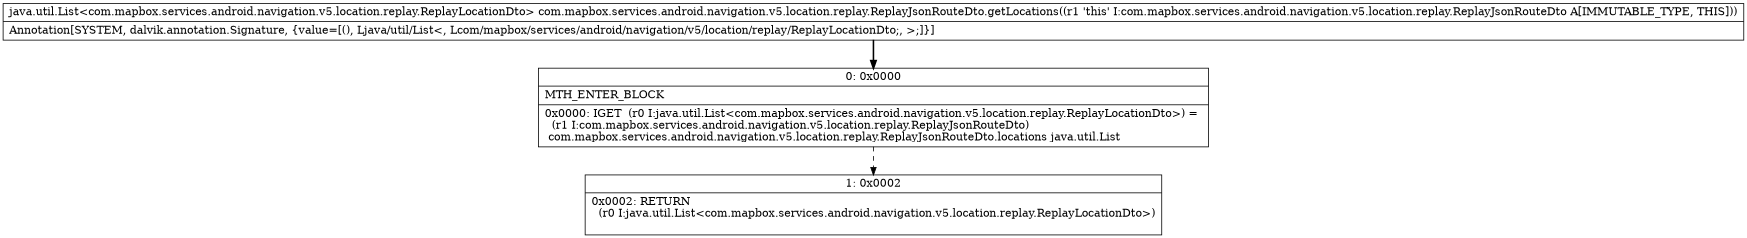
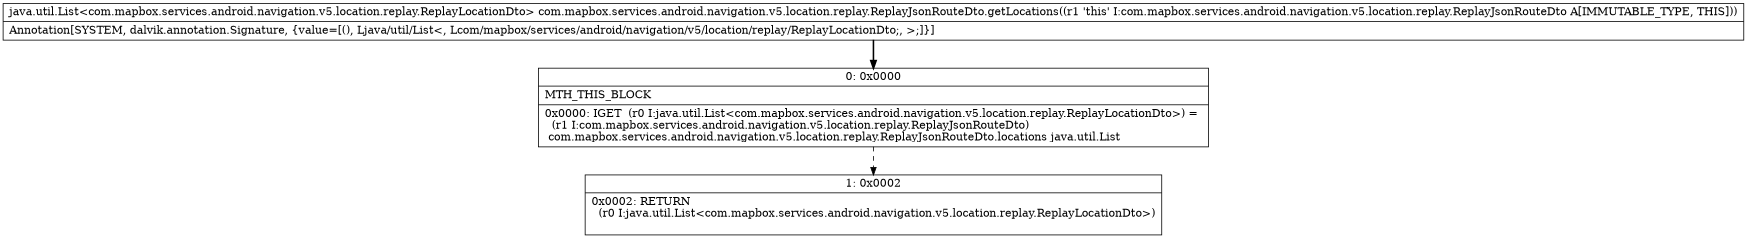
  digraph {
    node [shape=record]
-   n1 [label="{0\:\ 0x0000|MTH_ENTER_BLOCK\l|0x0000: IGET  (r0 I:java.util.List\<com.mapbox.services.android.navigation.v5.location.replay.ReplayLocationDto\>) = \l  (r1 I:com.mapbox.services.android.navigation.v5.location.replay.ReplayJsonRouteDto)\l com.mapbox.services.android.navigation.v5.location.replay.ReplayJsonRouteDto.locations java.util.List \l}"]
+   n1 [label="{0\:\ 0x0000|MTH_THIS_BLOCK\l|0x0000: IGET  (r0 I:java.util.List\<com.mapbox.services.android.navigation.v5.location.replay.ReplayLocationDto\>) = \l  (r1 I:com.mapbox.services.android.navigation.v5.location.replay.ReplayJsonRouteDto)\l com.mapbox.services.android.navigation.v5.location.replay.ReplayJsonRouteDto.locations java.util.List \l}"]
    n2 [label="{1\:\ 0x0002|0x0002: RETURN  \l  (r0 I:java.util.List\<com.mapbox.services.android.navigation.v5.location.replay.ReplayLocationDto\>)\l \l}"]
    n3 [label="{java.util.List\<com.mapbox.services.android.navigation.v5.location.replay.ReplayLocationDto\> com.mapbox.services.android.navigation.v5.location.replay.ReplayJsonRouteDto.getLocations((r1 'this' I:com.mapbox.services.android.navigation.v5.location.replay.ReplayJsonRouteDto A[IMMUTABLE_TYPE, THIS]))  | Annotation[SYSTEM, dalvik.annotation.Signature, \{value=[(), Ljava\/util\/List\<, Lcom\/mapbox\/services\/android\/navigation\/v5\/location\/replay\/ReplayLocationDto;, \>;]\}]\l}"]
    n1 -> n2 [style=dashed]
    n3 -> n1 [style=bold]
  }
